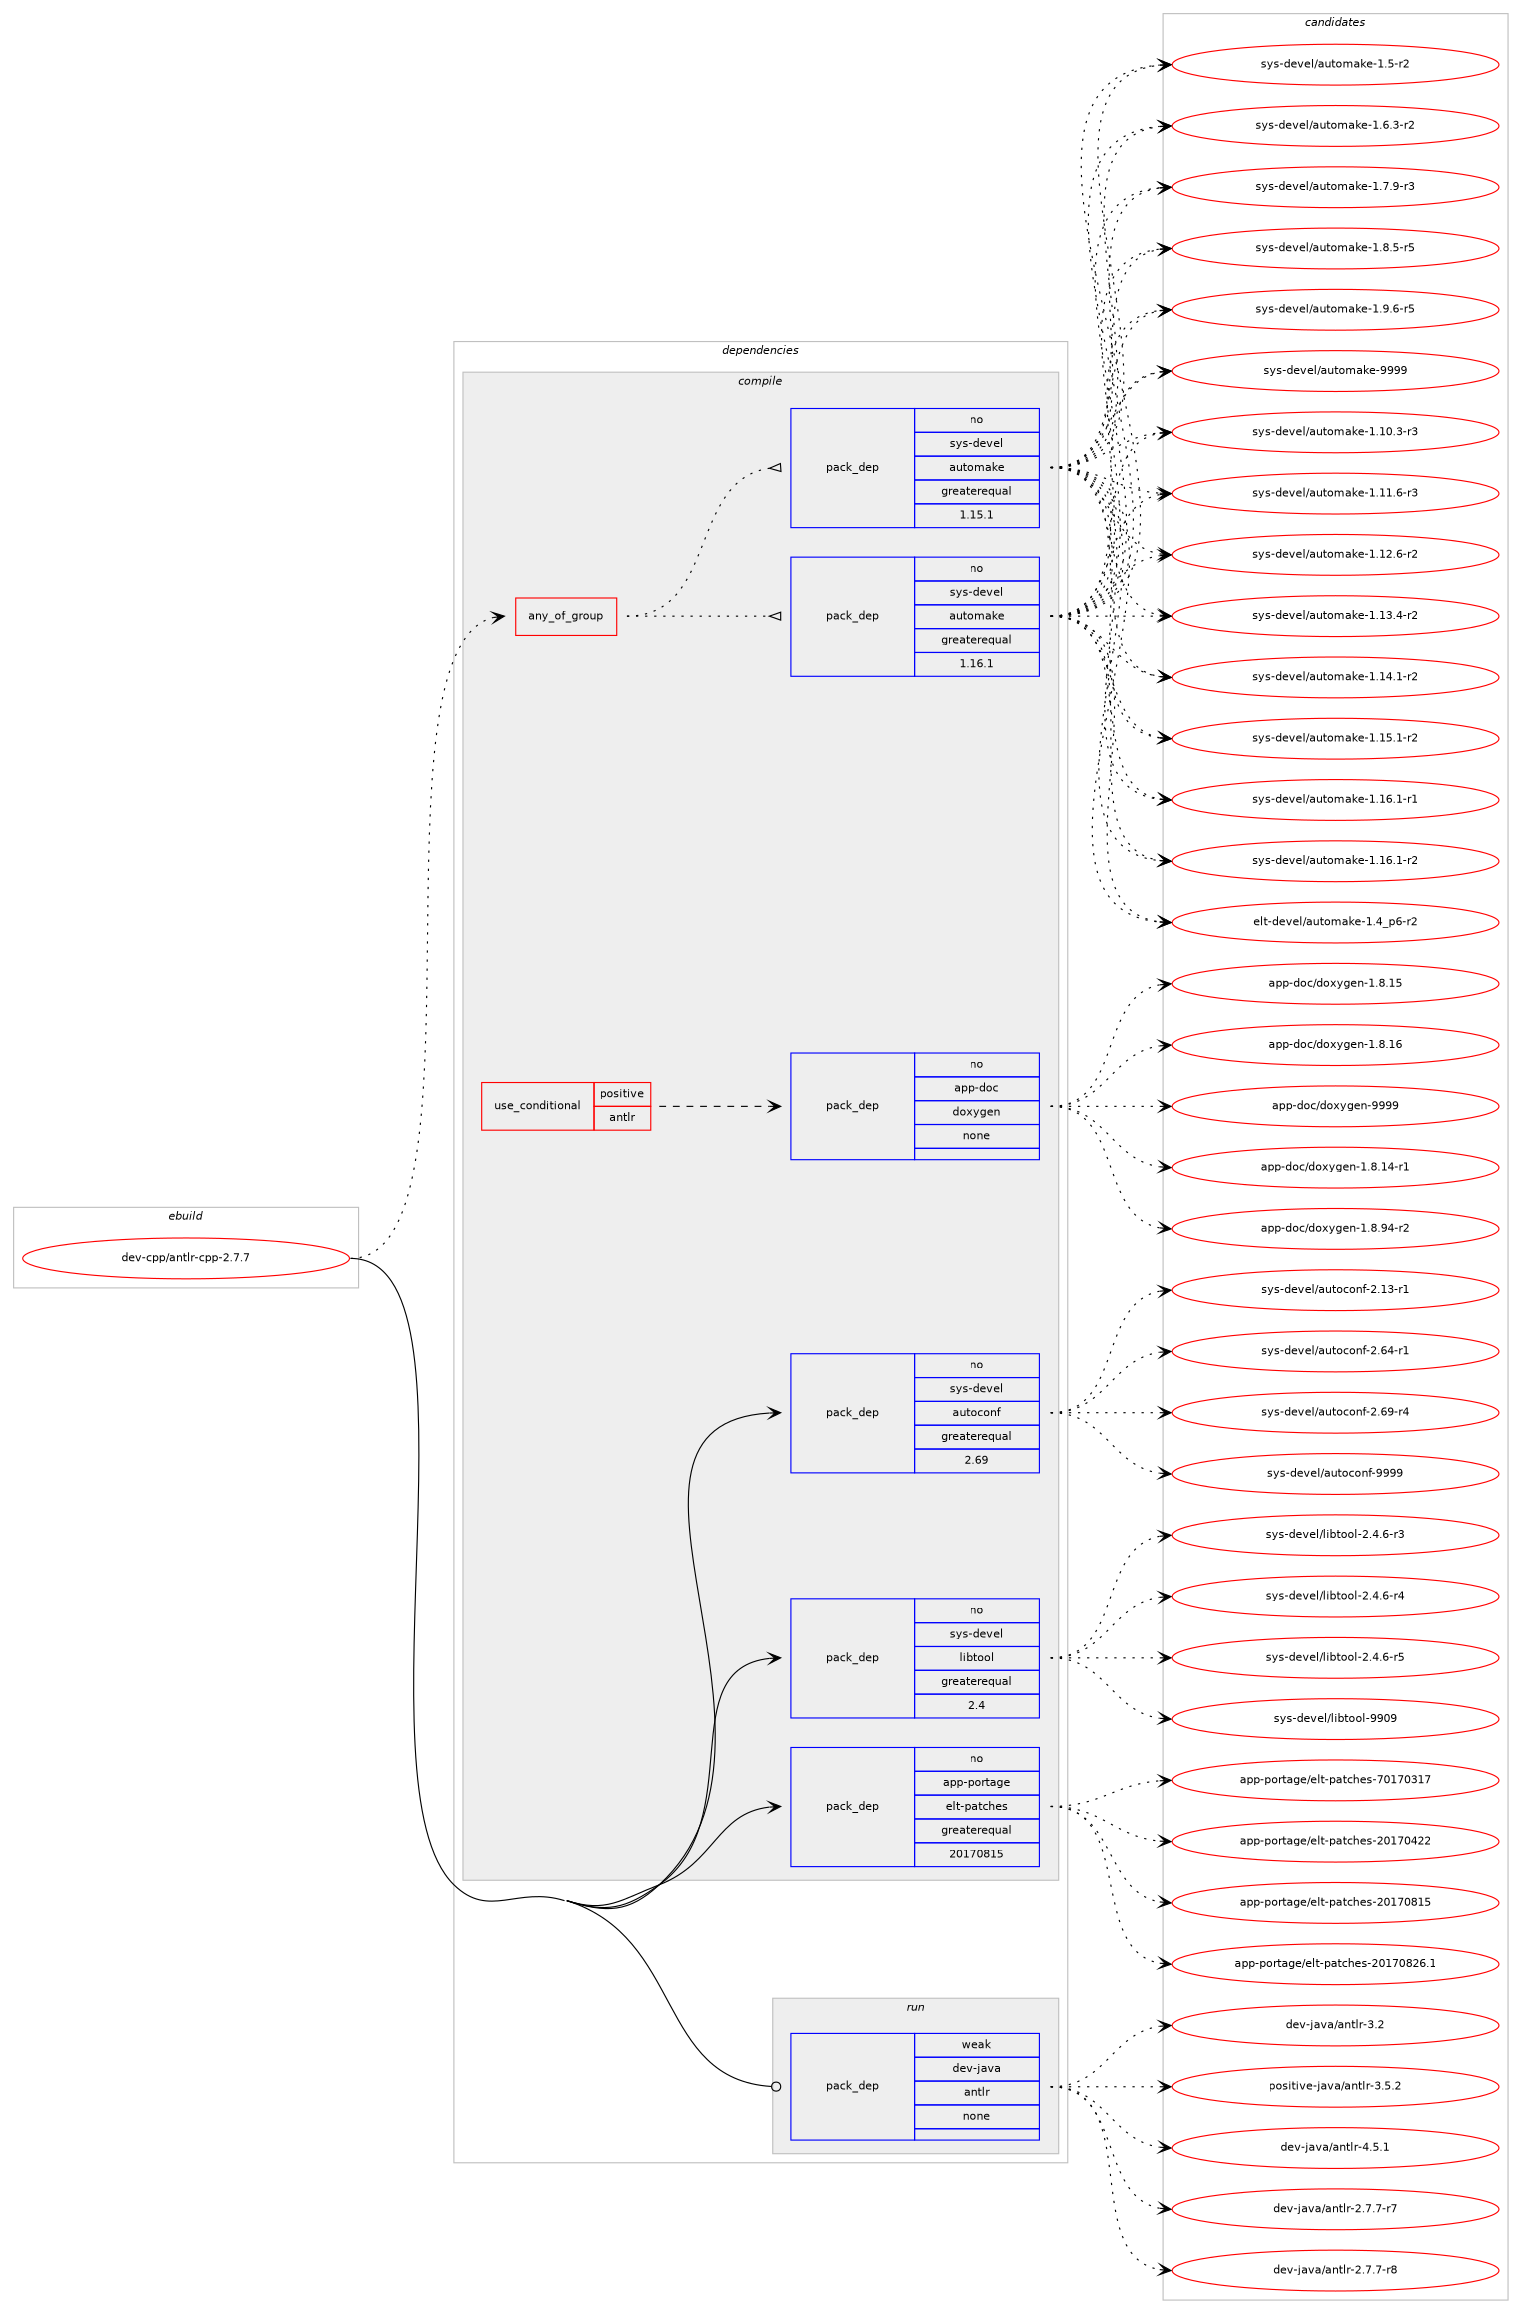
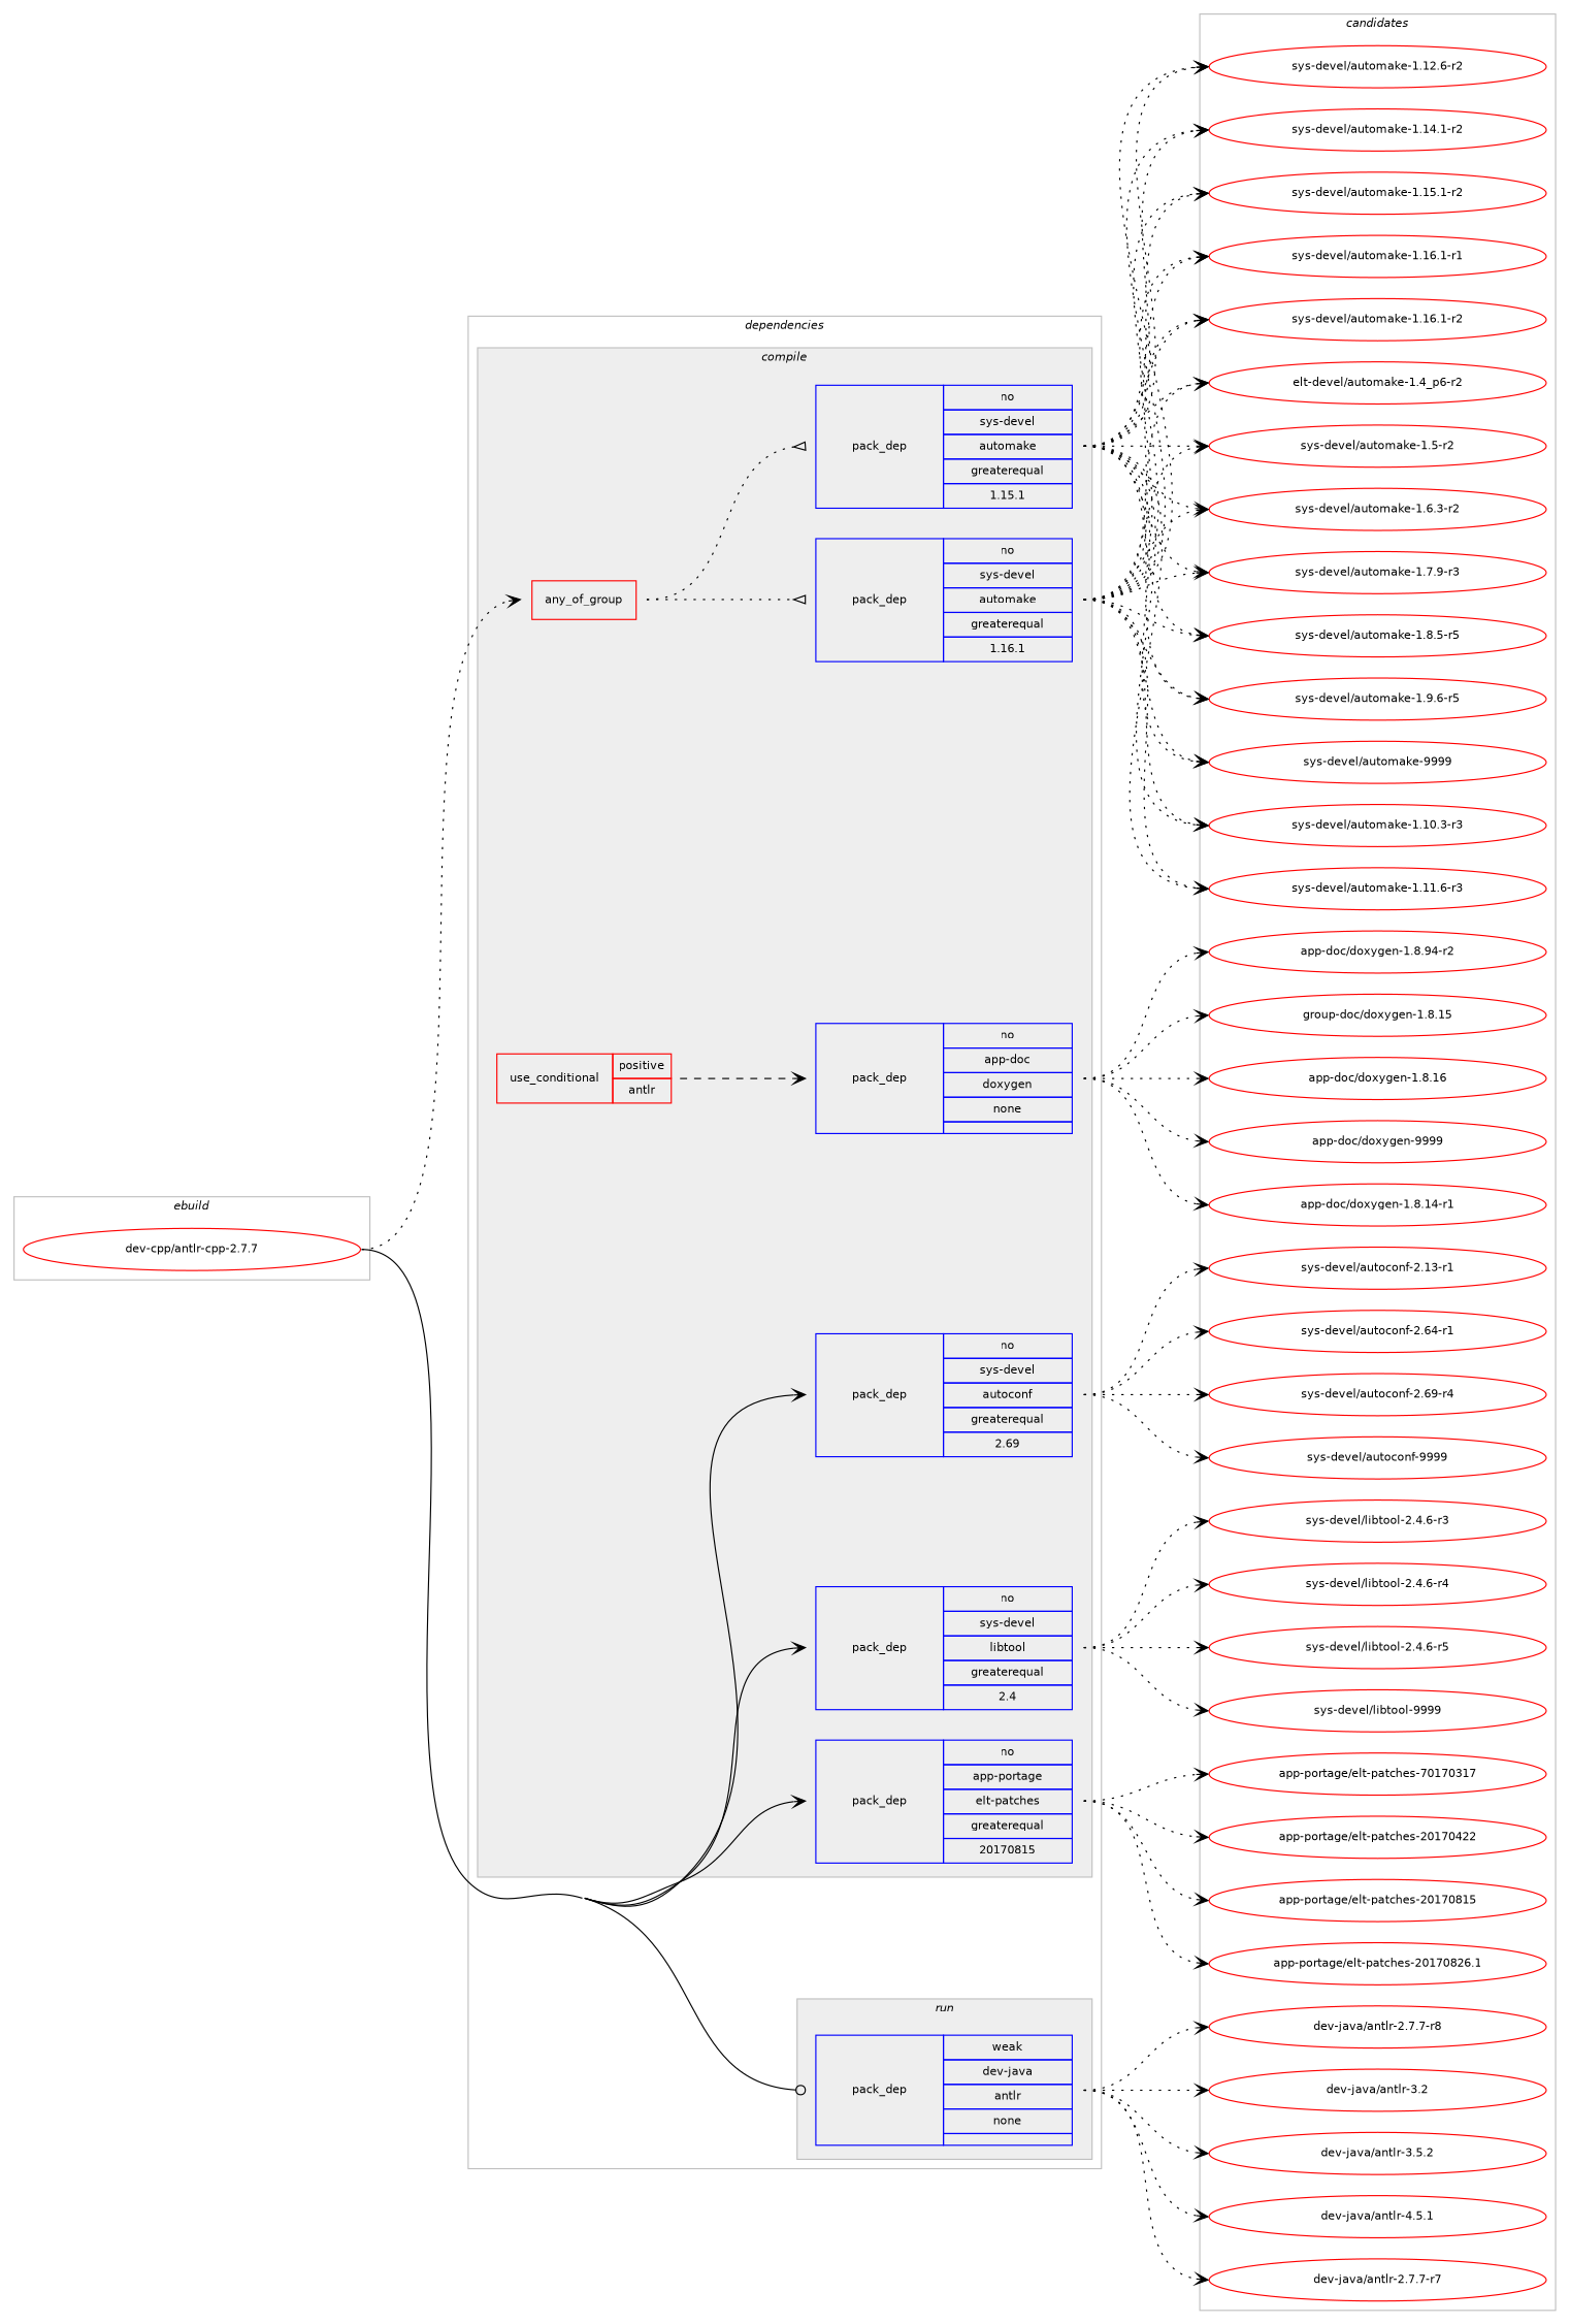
  digraph {
    compound=true
    concentrate=true
    fontname=Helvetica
    fontsize=10
    newrank=true
    rankdir=LR
    ranksep=1.5
    node [color=red fontname=Helvetica fontsize=10]
    edge [arrowhead=vee headport=w style=dotted tailport=e weight=100]
    n1 [label="dev-cpp/antlr-cpp-2.7.7" width=4]
    n2 [color=blue label=<<TABLE BORDER="0" CELLBORDER="1" CELLSPACING="0" CELLPADDING="4" WIDTH="220"><TR><TD ROWSPAN="6" CELLPADDING="30">pack_dep</TD></TR><TR><TD WIDTH="110">no</TD></TR><TR><TD>sys-devel</TD></TR><TR><TD>automake</TD></TR><TR><TD>greaterequal</TD></TR><TR><TD>1.16.1</TD></TR></TABLE>> shape=none]
    n3 [color=blue label=<<TABLE BORDER="0" CELLBORDER="1" CELLSPACING="0" CELLPADDING="4" WIDTH="220"><TR><TD ROWSPAN="6" CELLPADDING="30">pack_dep</TD></TR><TR><TD WIDTH="110">no</TD></TR><TR><TD>sys-devel</TD></TR><TR><TD>automake</TD></TR><TR><TD>greaterequal</TD></TR><TR><TD>1.15.1</TD></TR></TABLE>> shape=none]
    n4 [label=<<TABLE BORDER="0" CELLBORDER="1" CELLSPACING="0" CELLPADDING="4"><TR><TD CELLPADDING="10">any_of_group</TD></TR></TABLE>> shape=none]
    n5 [color=blue label=<<TABLE BORDER="0" CELLBORDER="1" CELLSPACING="0" CELLPADDING="4" WIDTH="220"><TR><TD ROWSPAN="6" CELLPADDING="30">pack_dep</TD></TR><TR><TD WIDTH="110">no</TD></TR><TR><TD>app-doc</TD></TR><TR><TD>doxygen</TD></TR><TR><TD>none</TD></TR><TR><TD></TD></TR></TABLE>> shape=none]
    n6 [label=<<TABLE BORDER="0" CELLBORDER="1" CELLSPACING="0" CELLPADDING="4"><TR><TD ROWSPAN="3" CELLPADDING="10">use_conditional</TD></TR><TR><TD>positive</TD></TR><TR><TD>antlr</TD></TR></TABLE>> shape=none]
    n7 [color=blue label=<<TABLE BORDER="0" CELLBORDER="1" CELLSPACING="0" CELLPADDING="4" WIDTH="220"><TR><TD ROWSPAN="6" CELLPADDING="30">pack_dep</TD></TR><TR><TD WIDTH="110">no</TD></TR><TR><TD>app-portage</TD></TR><TR><TD>elt-patches</TD></TR><TR><TD>greaterequal</TD></TR><TR><TD>20170815</TD></TR></TABLE>> shape=none]
    n8 [color=blue label=<<TABLE BORDER="0" CELLBORDER="1" CELLSPACING="0" CELLPADDING="4" WIDTH="220"><TR><TD ROWSPAN="6" CELLPADDING="30">pack_dep</TD></TR><TR><TD WIDTH="110">no</TD></TR><TR><TD>sys-devel</TD></TR><TR><TD>autoconf</TD></TR><TR><TD>greaterequal</TD></TR><TR><TD>2.69</TD></TR></TABLE>> shape=none]
    n9 [color=blue label=<<TABLE BORDER="0" CELLBORDER="1" CELLSPACING="0" CELLPADDING="4" WIDTH="220"><TR><TD ROWSPAN="6" CELLPADDING="30">pack_dep</TD></TR><TR><TD WIDTH="110">no</TD></TR><TR><TD>sys-devel</TD></TR><TR><TD>libtool</TD></TR><TR><TD>greaterequal</TD></TR><TR><TD>2.4</TD></TR></TABLE>> shape=none]
    n10 [color=blue label=<<TABLE BORDER="0" CELLBORDER="1" CELLSPACING="0" CELLPADDING="4" WIDTH="220"><TR><TD ROWSPAN="6" CELLPADDING="30">pack_dep</TD></TR><TR><TD WIDTH="110">weak</TD></TR><TR><TD>dev-java</TD></TR><TR><TD>antlr</TD></TR><TR><TD>none</TD></TR><TR><TD></TD></TR></TABLE>> shape=none]
    n11 [label="sys-devel/automake-1.10.3-r3" width=4]
    n12 [label="sys-devel/automake-1.11.6-r3" width=4]
    n13 [label="sys-devel/automake-1.12.6-r2" width=4]
-   n14 [label="sys-devel/automake-1.13.4-r2" width=4]
    n15 [label="sys-devel/automake-1.14.1-r2" width=4]
    n16 [label="sys-devel/automake-1.15.1-r2" width=4]
    n17 [label="sys-devel/automake-1.16.1-r1" width=4]
    n18 [label="sys-devel/automake-1.16.1-r2" width=4]
    n19 [label="elt-devel/automake-1.4_p6-r2" width=4]
    n20 [label="sys-devel/automake-1.5-r2" width=4]
    n21 [label="sys-devel/automake-1.6.3-r2" width=4]
    n22 [label="sys-devel/automake-1.7.9-r3" width=4]
    n23 [label="sys-devel/automake-1.8.5-r5" width=4]
    n24 [label="sys-devel/automake-1.9.6-r5" width=4]
    n25 [label="sys-devel/automake-9999" width=4]
    n26 [label="app-doc/doxygen-1.8.14-r1" width=4]
    n27 [label="app-doc/doxygen-1.8.94-r2" width=4]
-   n28 [label="app-doc/doxygen-1.8.15" width=4]
+   n28 [label="group-doc/doxygen-1.8.15" width=4]
    n29 [label="app-doc/doxygen-1.8.16" width=4]
    n30 [label="app-doc/doxygen-9999" width=4]
    n31 [label="app-portage/elt-patches-70170317" width=4]
    n32 [label="app-portage/elt-patches-20170422" width=4]
    n33 [label="app-portage/elt-patches-20170815" width=4]
    n34 [label="app-portage/elt-patches-20170826.1" width=4]
    n35 [label="sys-devel/autoconf-2.13-r1" width=4]
    n36 [label="sys-devel/autoconf-2.64-r1" width=4]
    n37 [label="sys-devel/autoconf-2.69-r4" width=4]
    n38 [label="sys-devel/autoconf-9999" width=4]
    n39 [label="sys-devel/libtool-2.4.6-r3" width=4]
    n40 [label="sys-devel/libtool-2.4.6-r4" width=4]
    n41 [label="sys-devel/libtool-2.4.6-r5" width=4]
-   n42 [label="sys-devel/libtool-9909" width=4]
+   n42 [label="sys-devel/libtool-9999" width=4]
    n43 [label="dev-java/antlr-2.7.7-r7" width=4]
    n44 [label="dev-java/antlr-2.7.7-r8" width=4]
    n45 [label="dev-java/antlr-3.2" width=4]
-   n46 [label="positive-java/antlr-3.5.2" width=4]
+   n46 [label="dev-java/antlr-3.5.2" width=4]
    n47 [label="dev-java/antlr-4.5.1" width=4]
    subgraph cluster_1 {
      color=gray
      label=<<i>ebuild</i>>
      n1
    }
    subgraph cluster_2 {
      color=gray
      label=<<i>dependencies</i>>
      subgraph cluster_3 {
        color=gray
        fillcolor="#eeeeee"
        label=<<i>compile</i>>
        style=filled
        subgraph sub_4 {
          color=gray
          fillcolor="#eeeeee"
          label=<<i>compile</i>>
          style=filled
          n4
          subgraph sub_5 {
            color=gray
            fillcolor="#eeeeee"
            label=<<i>compile</i>>
            style=filled
            n2
          }
          subgraph sub_6 {
            color=gray
            fillcolor="#eeeeee"
            label=<<i>compile</i>>
            style=filled
            n3
          }
        }
        subgraph sub_7 {
          color=gray
          fillcolor="#eeeeee"
          label=<<i>compile</i>>
          style=filled
          n6
          subgraph sub_8 {
            color=gray
            fillcolor="#eeeeee"
            label=<<i>compile</i>>
            style=filled
            n5
          }
        }
        subgraph sub_9 {
          color=gray
          fillcolor="#eeeeee"
          label=<<i>compile</i>>
          style=filled
          n7
        }
        subgraph sub_10 {
          color=gray
          fillcolor="#eeeeee"
          label=<<i>compile</i>>
          style=filled
          n8
        }
        subgraph sub_11 {
          color=gray
          fillcolor="#eeeeee"
          label=<<i>compile</i>>
          style=filled
          n9
        }
      }
      subgraph cluster_12 {
        color=gray
        fillcolor="#eeeeee"
        label=<<i>compile and run</i>>
        style=filled
      }
      subgraph cluster_13 {
        color=gray
        fillcolor="#eeeeee"
        label=<<i>run</i>>
        style=filled
        subgraph sub_14 {
          color=gray
          fillcolor="#eeeeee"
          label=<<i>run</i>>
          style=filled
          n10
        }
      }
    }
    subgraph cluster_15 {
      color=gray
      label=<<i>candidates</i>>
      rank=same
      subgraph sub_16 {
        color=black
        label=<<i>candidates</i>>
        nodesep=1
        rank=same
        n11
        n12
        n13
-       n14
        n15
        n16
        n17
        n18
        n19
        n20
        n21
        n22
        n23
        n24
        n25
      }
      subgraph sub_17 {
        color=black
        label=<<i>candidates</i>>
        nodesep=1
        rank=same
        n11
        n12
        n13
-       n14
        n15
        n16
        n17
        n18
        n19
        n20
        n21
        n22
        n23
        n24
        n25
      }
      subgraph sub_18 {
        color=black
        label=<<i>candidates</i>>
        nodesep=1
        rank=same
        n26
        n27
        n28
        n29
        n30
      }
      subgraph sub_19 {
        color=black
        label=<<i>candidates</i>>
        nodesep=1
        rank=same
        n31
        n32
        n33
        n34
      }
      subgraph sub_20 {
        color=black
        label=<<i>candidates</i>>
        nodesep=1
        rank=same
        n35
        n36
        n37
        n38
      }
      subgraph sub_21 {
        color=black
        label=<<i>candidates</i>>
        nodesep=1
        rank=same
        n39
        n40
        n41
        n42
      }
      subgraph sub_22 {
        color=black
        label=<<i>candidates</i>>
        nodesep=1
        rank=same
        n43
        n44
        n45
        n46
        n47
      }
    }
    n1 -> n4 [weight=20]
    n1 -> n7 [style=solid weight=20]
    n1 -> n8 [style=solid weight=20]
    n1 -> n9 [style=solid weight=20]
    n1 -> n10 [arrowhead=odot style=solid weight=20]
    n2 -> n11
    n2 -> n12
    n2 -> n13
-   n2 -> n14
    n2 -> n15
    n2 -> n16
    n2 -> n17
    n2 -> n18
    n2 -> n19
    n2 -> n20
    n2 -> n21
    n2 -> n22
    n2 -> n23
    n2 -> n24
    n2 -> n25
    n3 -> n11
    n3 -> n12
    n3 -> n13
-   n3 -> n14
    n3 -> n15
    n3 -> n16
    n3 -> n17
    n3 -> n18
    n3 -> n19
    n3 -> n20
    n3 -> n21
    n3 -> n22
    n3 -> n23
    n3 -> n24
    n3 -> n25
    n4 -> n2 [arrowhead=oinv weight=20]
    n4 -> n3 [arrowhead=oinv weight=20]
    n5 -> n26
    n5 -> n27
    n5 -> n28
    n5 -> n29
    n5 -> n30
    n6 -> n5 [style=dashed weight=20]
    n7 -> n31
    n7 -> n32
    n7 -> n33
    n7 -> n34
    n8 -> n35
    n8 -> n36
    n8 -> n37
    n8 -> n38
    n9 -> n39
    n9 -> n40
    n9 -> n41
    n9 -> n42
    n10 -> n43
    n10 -> n44
    n10 -> n45
    n10 -> n46
    n10 -> n47
  }
